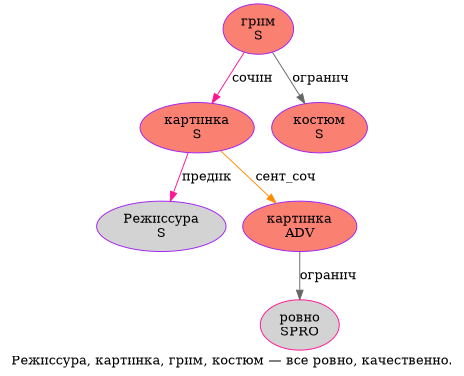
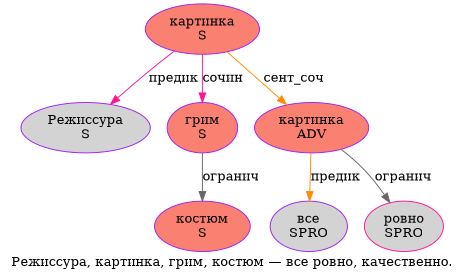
  digraph {
    label="Режиссура, картинка, грим, костюм — все ровно, качественно."
    node [color=purple fillcolor=salmon penwidth=1 shape=ellipse style=filled]
    edge [color=deeppink]
    n1 [fillcolor=lightgrey label="Режиссура\nS"]
    n2 [label="картинка\nS"]
    n3 [label="грим\nS"]
    n4 [label="картинка\nADV"]
    n5 [label="костюм\nS"]
+   n6 [fillcolor=lightgrey label="все\nSPRO"]
    n7 [color=deeppink fillcolor=lightgrey label="ровно\nSPRO"]
    n2 -> n1 [label="предик"]
-   n3 -> n2 [label="сочин"]
+   n2 -> n3 [label="сочин"]
    n2 -> n4 [color=darkorange label="сент_соч"]
    n3 -> n5 [color=gray40 label="огранич"]
+   n4 -> n6 [color=darkorange label="предик"]
    n4 -> n7 [color=gray40 label="огранич"]
  }
